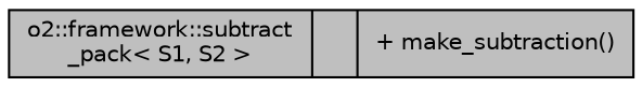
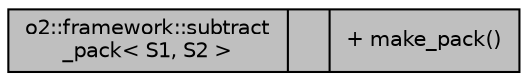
  digraph {
    rankdir=LR
-   n1 [color=black fillcolor=grey75 fontcolor=black fontname=Helvetica fontsize=10 height=0.2 label="{o2::framework::subtract\l_pack\< S1, S2 \>\n||+ make_subtraction()\l}" shape=record style=filled width=0.4]
+   n1 [color=black fillcolor=grey75 fontcolor=black fontname=Helvetica fontsize=10 height=0.2 label="{o2::framework::subtract\l_pack\< S1, S2 \>\n||+ make_pack()\l}" shape=record style=filled width=0.4]
  }
